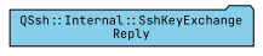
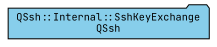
  digraph {
    rankdir=LR
    fontname="JetBrains Mono"
-   n1 [color=black fillcolor=skyblue fontname="JetBrains Mono" fontsize=10 height=0.2 label="QSsh::Internal::SshKeyExchange\lReply" shape=folder style=filled width=0.4]
+   n1 [color=black fillcolor=skyblue fontname="JetBrains Mono" fontsize=10 height=0.2 label="QSsh::Internal::SshKeyExchange\lQSsh" shape=folder style=filled width=0.4]
  }
